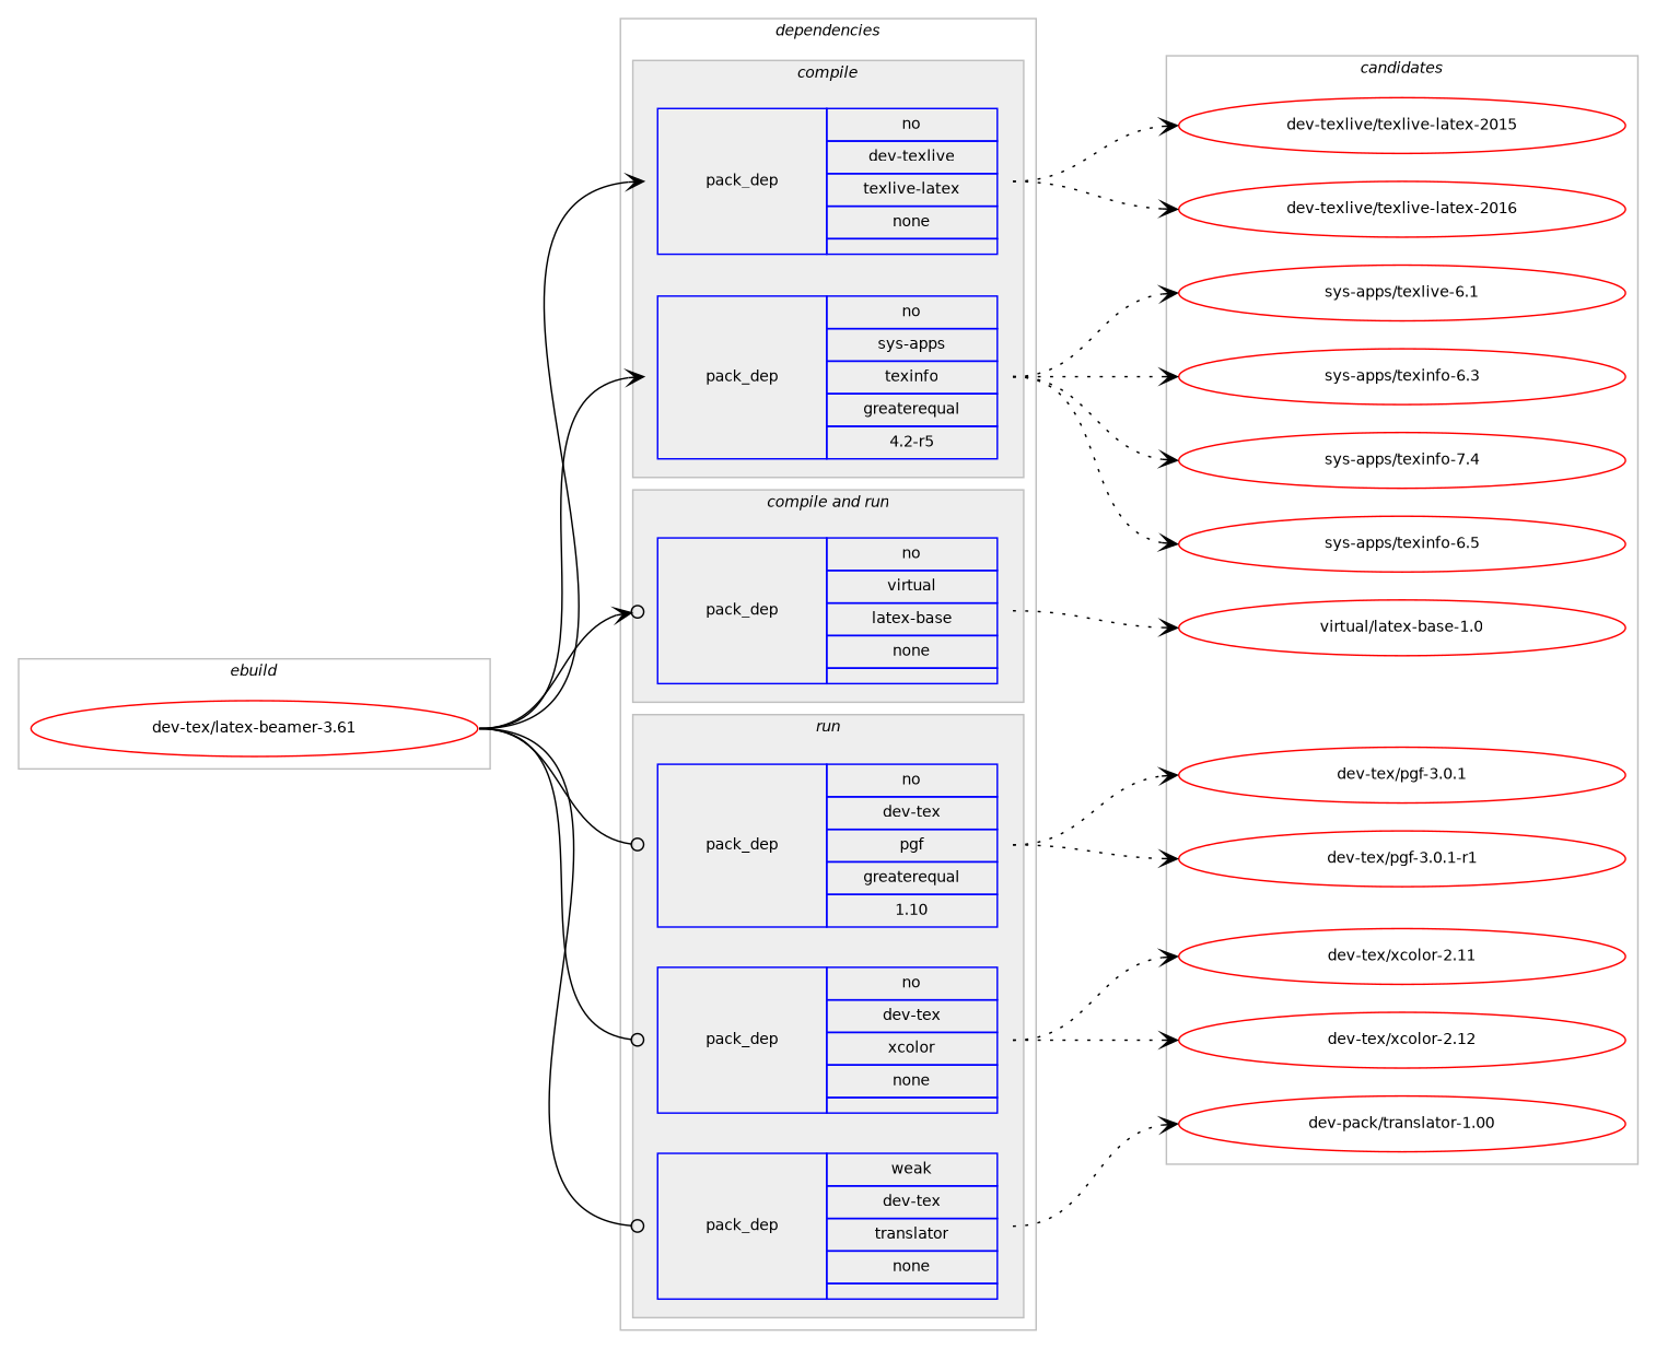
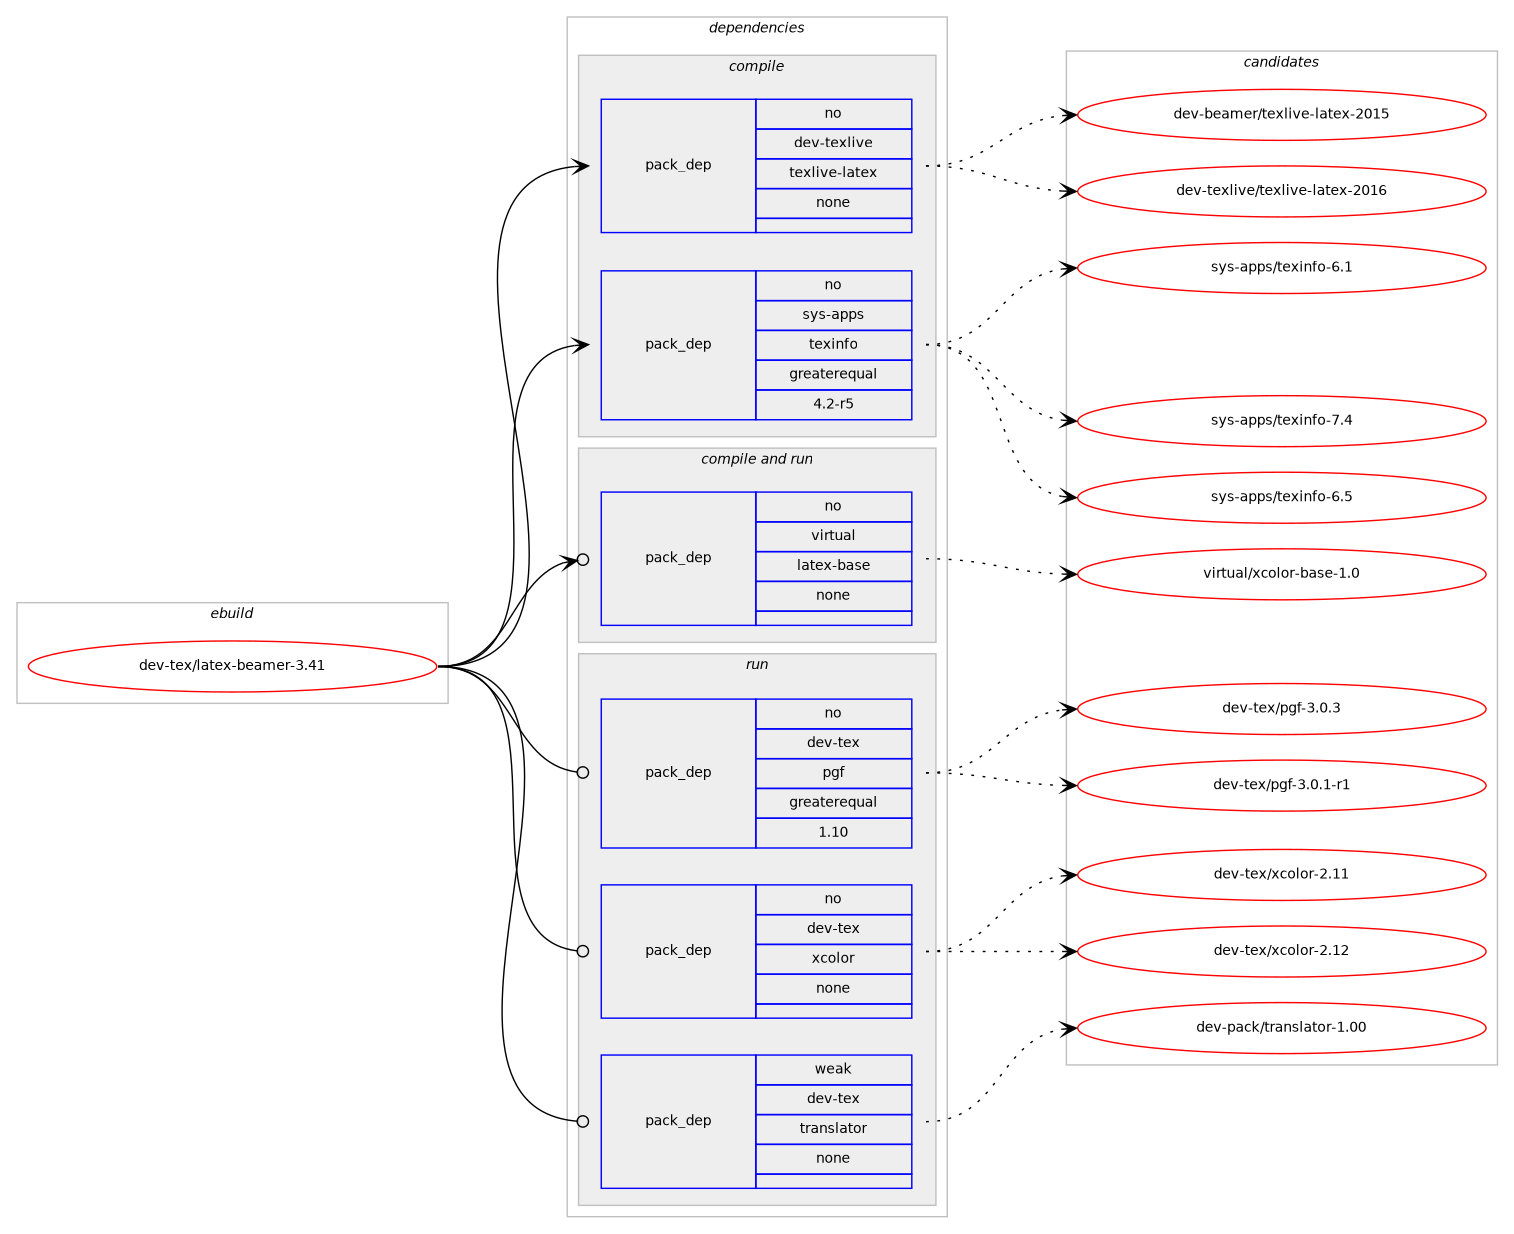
  digraph {
    compound=true
    concentrate=true
    fontname=Helvetica
    fontsize=10
    newrank=true
    rankdir=LR
    ranksep=1.5
    node [color=red fontname=Helvetica fontsize=10]
    edge [arrowhead=vee headport=w style=dotted tailport=e weight=100]
-   n1 [label="dev-tex/latex-beamer-3.61" width=4]
+   n1 [label="dev-tex/latex-beamer-3.41" width=4]
    n2 [color=blue label=<<TABLE BORDER="0" CELLBORDER="1" CELLSPACING="0" CELLPADDING="4" WIDTH="220"><TR><TD ROWSPAN="6" CELLPADDING="30">pack_dep</TD></TR><TR><TD WIDTH="110">no</TD></TR><TR><TD>dev-texlive</TD></TR><TR><TD>texlive-latex</TD></TR><TR><TD>none</TD></TR><TR><TD></TD></TR></TABLE>> shape=none]
    n3 [color=blue label=<<TABLE BORDER="0" CELLBORDER="1" CELLSPACING="0" CELLPADDING="4" WIDTH="220"><TR><TD ROWSPAN="6" CELLPADDING="30">pack_dep</TD></TR><TR><TD WIDTH="110">no</TD></TR><TR><TD>sys-apps</TD></TR><TR><TD>texinfo</TD></TR><TR><TD>greaterequal</TD></TR><TR><TD>4.2-r5</TD></TR></TABLE>> shape=none]
    n4 [color=blue label=<<TABLE BORDER="0" CELLBORDER="1" CELLSPACING="0" CELLPADDING="4" WIDTH="220"><TR><TD ROWSPAN="6" CELLPADDING="30">pack_dep</TD></TR><TR><TD WIDTH="110">no</TD></TR><TR><TD>virtual</TD></TR><TR><TD>latex-base</TD></TR><TR><TD>none</TD></TR><TR><TD></TD></TR></TABLE>> shape=none]
    n5 [color=blue label=<<TABLE BORDER="0" CELLBORDER="1" CELLSPACING="0" CELLPADDING="4" WIDTH="220"><TR><TD ROWSPAN="6" CELLPADDING="30">pack_dep</TD></TR><TR><TD WIDTH="110">no</TD></TR><TR><TD>dev-tex</TD></TR><TR><TD>pgf</TD></TR><TR><TD>greaterequal</TD></TR><TR><TD>1.10</TD></TR></TABLE>> shape=none]
    n6 [color=blue label=<<TABLE BORDER="0" CELLBORDER="1" CELLSPACING="0" CELLPADDING="4" WIDTH="220"><TR><TD ROWSPAN="6" CELLPADDING="30">pack_dep</TD></TR><TR><TD WIDTH="110">no</TD></TR><TR><TD>dev-tex</TD></TR><TR><TD>xcolor</TD></TR><TR><TD>none</TD></TR><TR><TD></TD></TR></TABLE>> shape=none]
    n7 [color=blue label=<<TABLE BORDER="0" CELLBORDER="1" CELLSPACING="0" CELLPADDING="4" WIDTH="220"><TR><TD ROWSPAN="6" CELLPADDING="30">pack_dep</TD></TR><TR><TD WIDTH="110">weak</TD></TR><TR><TD>dev-tex</TD></TR><TR><TD>translator</TD></TR><TR><TD>none</TD></TR><TR><TD></TD></TR></TABLE>> shape=none]
-   n8 [label="dev-texlive/texlive-latex-2015" width=4]
+   n8 [label="dev-beamer/texlive-latex-2015" width=4]
    n9 [label="dev-texlive/texlive-latex-2016" width=4]
-   n10 [label="sys-apps/texlive-6.1" width=4]
-   n11 [label="sys-apps/texinfo-6.3" width=4]
+   n10 [label="sys-apps/texinfo-6.1" width=4]
    n12 [label="sys-apps/texinfo-7.4" width=4]
    n13 [label="sys-apps/texinfo-6.5" width=4]
-   n14 [label="virtual/latex-base-1.0" width=4]
-   n15 [label="dev-tex/pgf-3.0.1" width=4]
+   n14 [label="virtual/xcolor-base-1.0" width=4]
+   n15 [label="dev-tex/pgf-3.0.3" width=4]
    n16 [label="dev-tex/pgf-3.0.1-r1" width=4]
    n17 [label="dev-tex/xcolor-2.11" width=4]
    n18 [label="dev-tex/xcolor-2.12" width=4]
    n19 [label="dev-pack/translator-1.00" width=4]
    subgraph cluster_1 {
      color=gray
      label=<<i>ebuild</i>>
      rank=same
      n1
    }
    subgraph cluster_2 {
      color=gray
      label=<<i>dependencies</i>>
      subgraph cluster_3 {
        color=gray
        fillcolor="#eeeeee"
        label=<<i>compile</i>>
        style=filled
        subgraph sub_4 {
          color=gray
          fillcolor="#eeeeee"
          label=<<i>compile</i>>
          style=filled
          n2
        }
        subgraph sub_5 {
          color=gray
          fillcolor="#eeeeee"
          label=<<i>compile</i>>
          style=filled
          n3
        }
      }
      subgraph cluster_6 {
        color=gray
        fillcolor="#eeeeee"
        label=<<i>compile and run</i>>
        style=filled
        subgraph sub_7 {
          color=gray
          fillcolor="#eeeeee"
          label=<<i>compile and run</i>>
          style=filled
          n4
        }
      }
      subgraph cluster_8 {
        color=gray
        fillcolor="#eeeeee"
        label=<<i>run</i>>
        style=filled
        subgraph sub_9 {
          color=gray
          fillcolor="#eeeeee"
          label=<<i>run</i>>
          style=filled
          n5
        }
        subgraph sub_10 {
          color=gray
          fillcolor="#eeeeee"
          label=<<i>run</i>>
          style=filled
          n6
        }
        subgraph sub_11 {
          color=gray
          fillcolor="#eeeeee"
          label=<<i>run</i>>
          style=filled
          n7
        }
      }
    }
    subgraph cluster_12 {
      color=gray
      label=<<i>candidates</i>>
      rank=same
      subgraph sub_13 {
        color=black
        label=<<i>candidates</i>>
        nodesep=1
        rank=same
        n8
        n9
      }
      subgraph sub_14 {
        color=black
        label=<<i>candidates</i>>
        nodesep=1
        rank=same
        n10
-       n11
        n12
        n13
      }
      subgraph sub_15 {
        color=black
        label=<<i>candidates</i>>
        nodesep=1
        rank=same
        n14
      }
      subgraph sub_16 {
        color=black
        label=<<i>candidates</i>>
        nodesep=1
        rank=same
        n15
        n16
      }
      subgraph sub_17 {
        color=black
        label=<<i>candidates</i>>
        nodesep=1
        rank=same
        n17
        n18
      }
      subgraph sub_18 {
        color=black
        label=<<i>candidates</i>>
        nodesep=1
        rank=same
        n19
      }
    }
    n1 -> n2 [style=solid weight=20]
    n1 -> n3 [style=solid weight=20]
    n1 -> n4 [arrowhead=odotvee style=solid weight=20]
    n1 -> n5 [arrowhead=odot style=solid weight=20]
    n1 -> n6 [arrowhead=odot style=solid weight=20]
    n1 -> n7 [arrowhead=odot style=solid weight=20]
    n2 -> n8
    n2 -> n9
    n3 -> n10
-   n3 -> n11
    n3 -> n12
    n3 -> n13
    n4 -> n14
    n5 -> n15
    n5 -> n16
    n6 -> n17
    n6 -> n18
    n7 -> n19
  }
